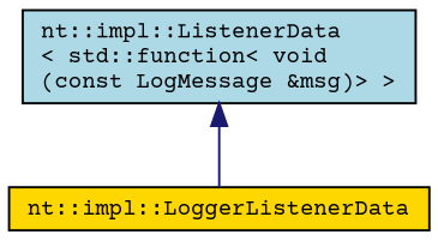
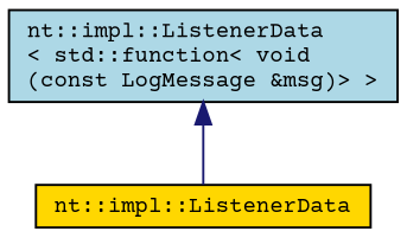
  digraph {
    fontname="Courier Prime"
    node [color=black fontname="Courier Prime" fontsize=10 shape=record style=filled]
-   n1 [fillcolor=gold fontcolor=black height=0.2 label="nt::impl::LoggerListenerData" width=0.4]
+   n1 [fillcolor=gold fontcolor=black height=0.2 label="nt::impl::ListenerData" width=0.4]
    n2 [fillcolor=lightblue height=0.2 label="nt::impl::ListenerData\l\< std::function\< void\l(const LogMessage &msg)\> \>" width=0.4]
    n2 -> n1 [color=midnightblue dir=back fontname="Courier Prime" fontsize=10 labelfontname=Helvetica labelfontsize=10 style=solid]
  }
